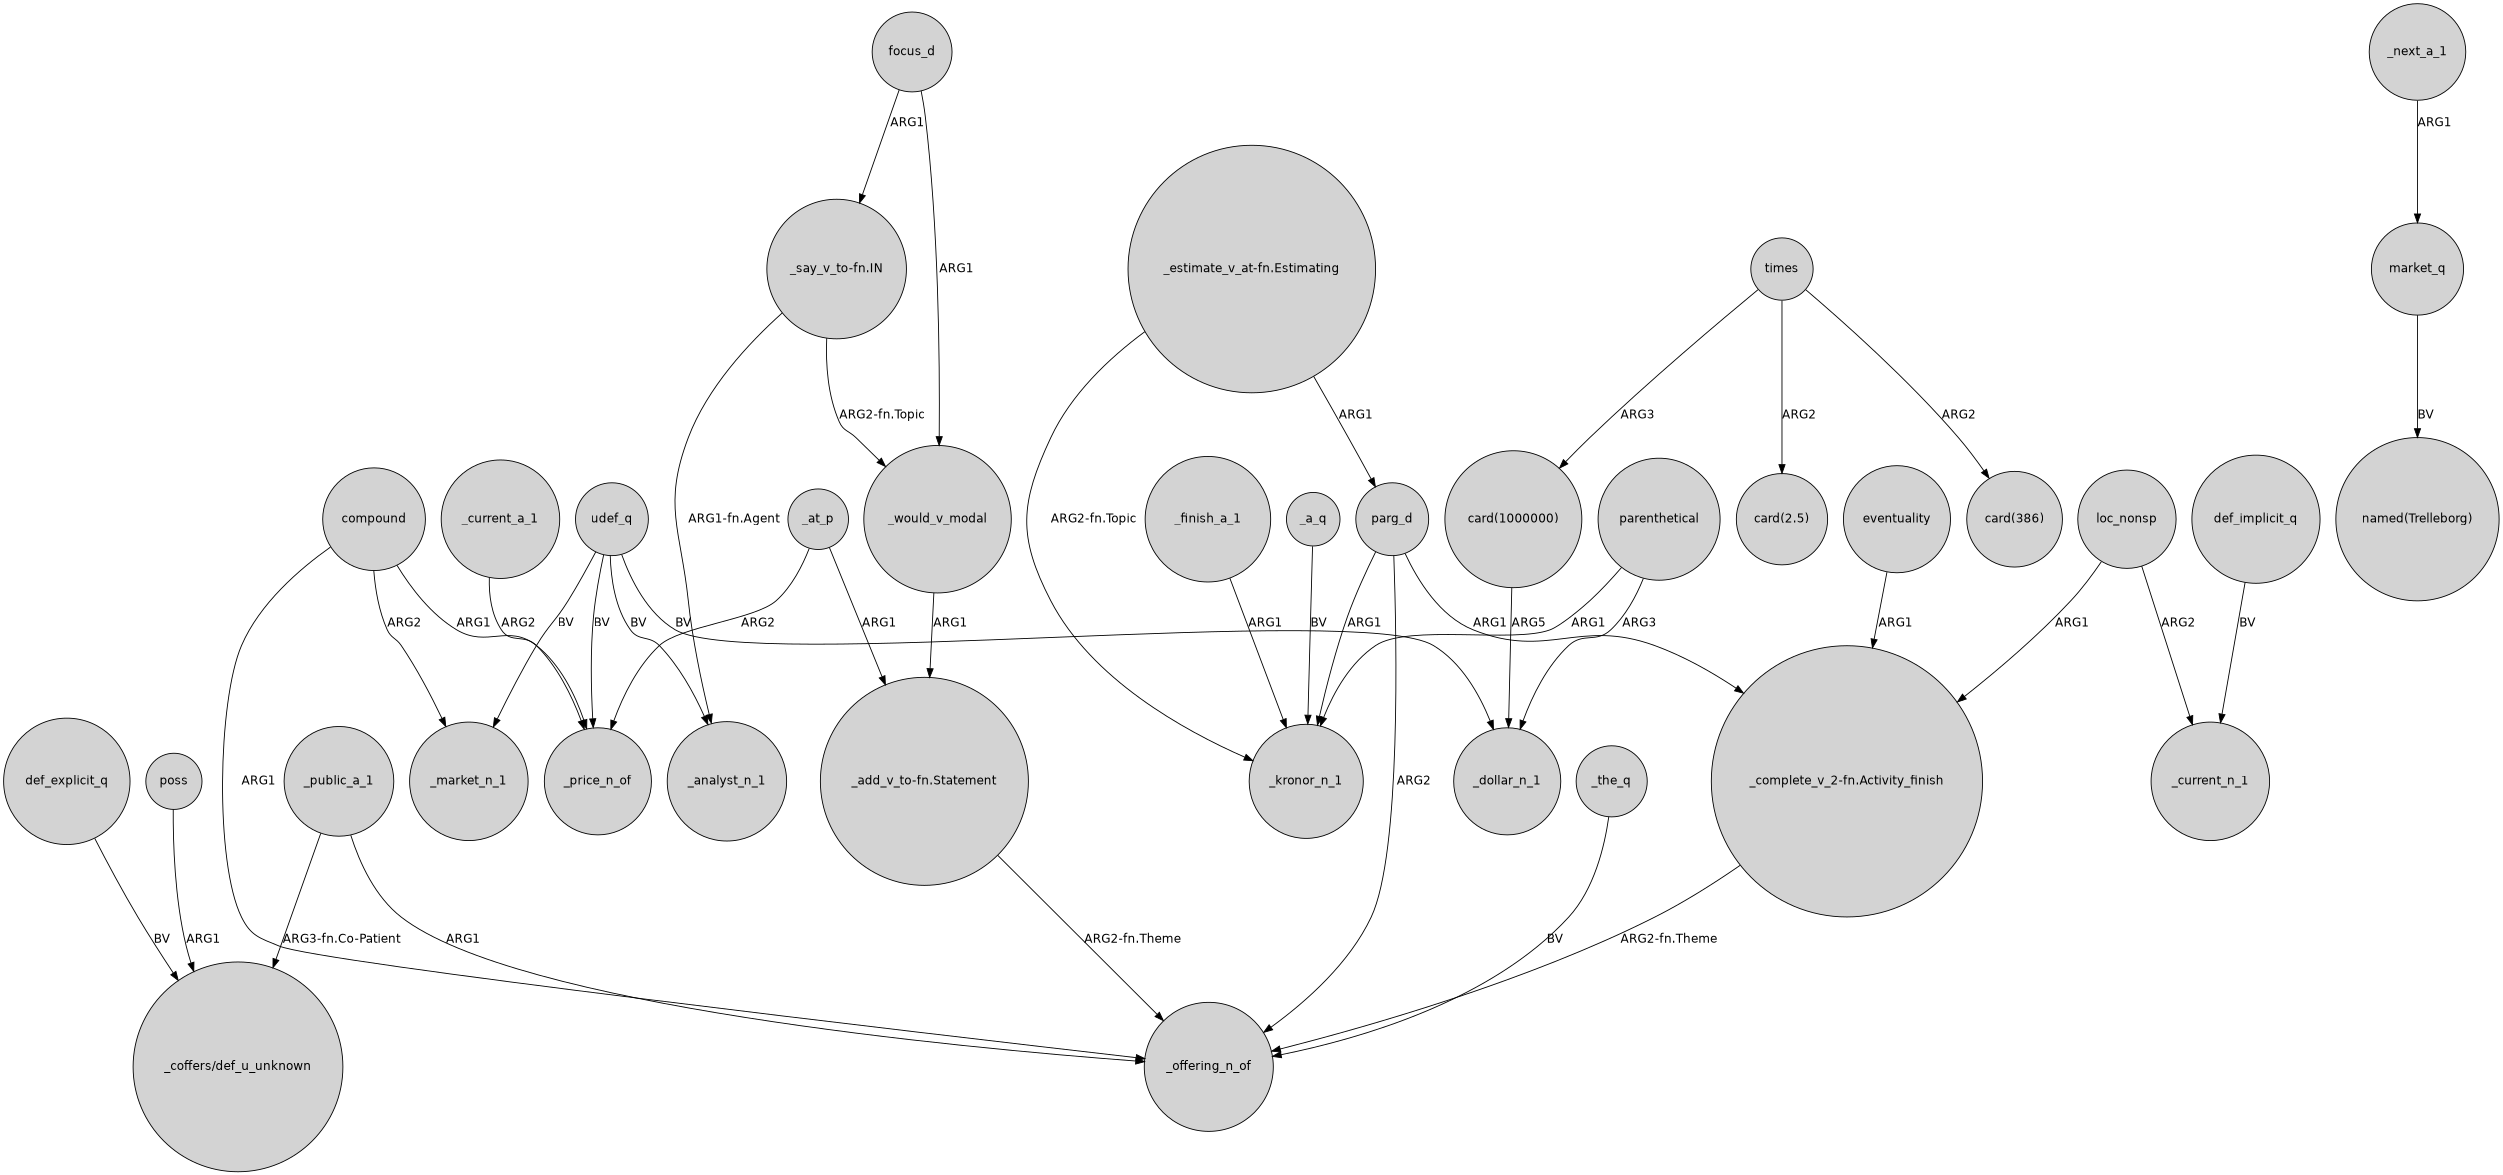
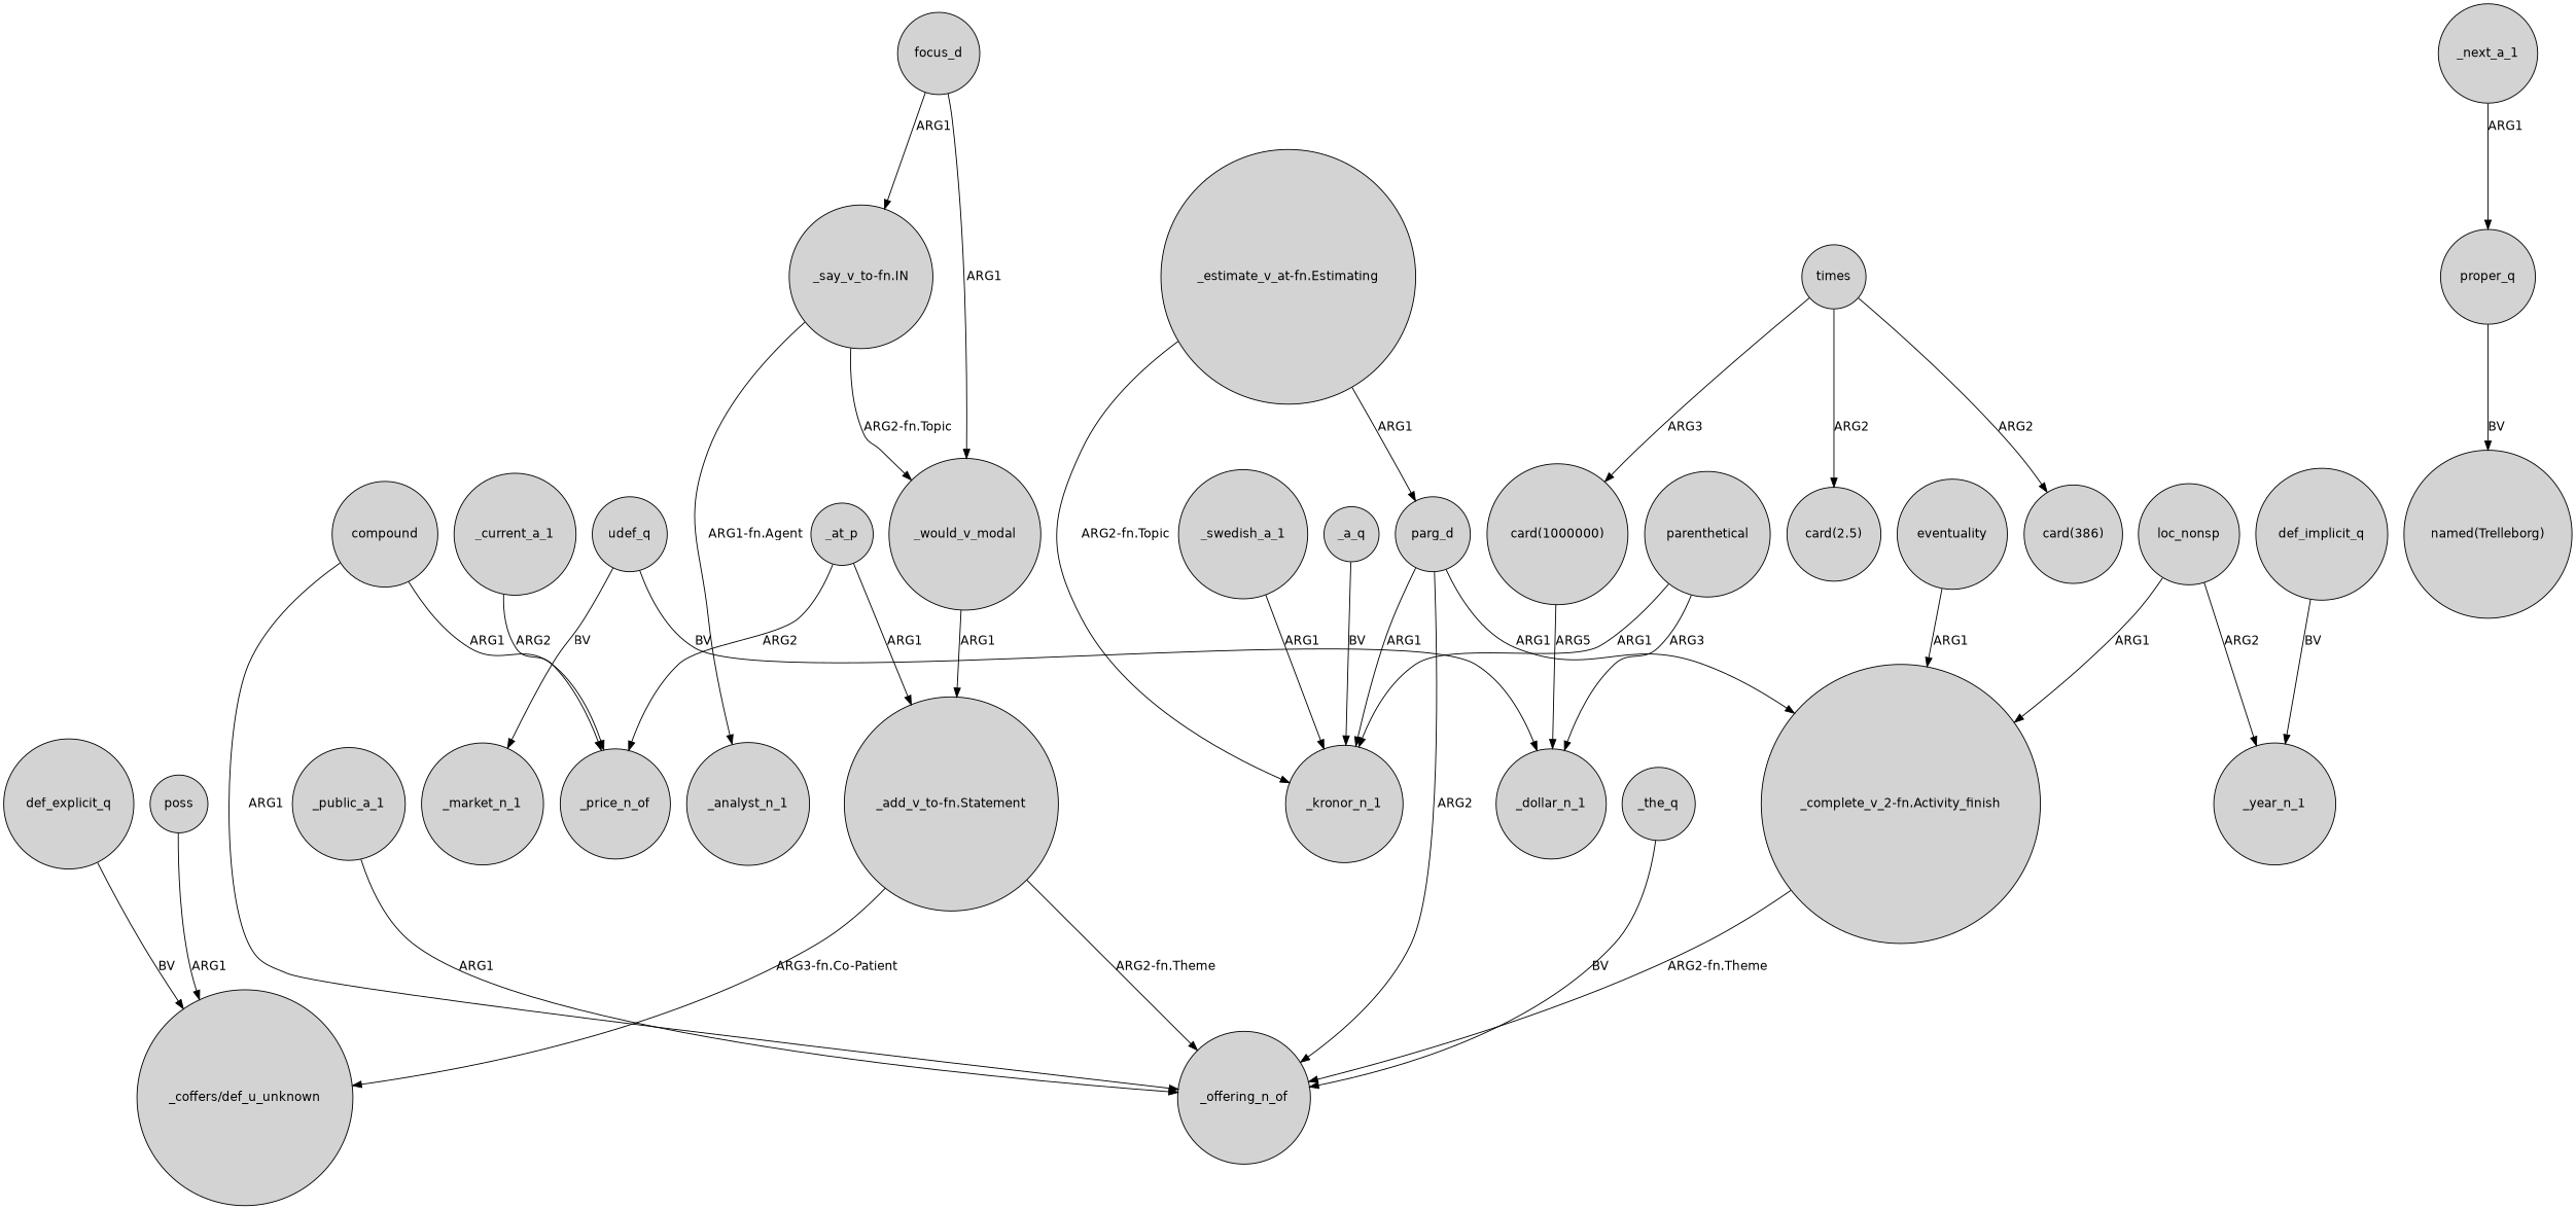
  digraph {
    fontname="DejaVu Sans"
    node [fontname="DejaVu Sans" shape=circle style=filled]
    edge [fontname="DejaVu Sans"]
    compound
    _market_n_1
    _offering_n_of
    _price_n_of
    "_say_v_to-fn.IN"
    _would_v_modal
    _analyst_n_1
    "_add_v_to-fn.Statement"
    n9 [label="_coffers/def_u_unknown"]
    "card(1000000)"
    _dollar_n_1
    _public_a_1
    def_explicit_q
    udef_q
    _at_p
    def_implicit_q
-   _year_n_1 [label=_current_n_1]
+   _year_n_1
    focus_d
    _a_q
    _kronor_n_1
    parg_d
    "_complete_v_2-fn.Activity_finish"
    "_estimate_v_at-fn.Estimating"
    times
    "card(386)"
    "card(2.5)"
    eventuality
    parenthetical
    poss
    loc_nonsp
    _next_a_1
-   proper_q [label=market_q]
-   _swedish_a_1 [label=_finish_a_1]
+   proper_q
+   _swedish_a_1
    _current_a_1
    "named(Trelleborg)"
    _the_q
-   compound -> _market_n_1 [label=ARG2]
    compound -> _offering_n_of [label=ARG1]
    compound -> _price_n_of [label=ARG1]
    "_say_v_to-fn.IN" -> _would_v_modal [label="ARG2-fn.Topic"]
    "_say_v_to-fn.IN" -> _analyst_n_1 [label="ARG1-fn.Agent"]
    _would_v_modal -> "_add_v_to-fn.Statement" [label=ARG1]
    "_add_v_to-fn.Statement" -> _offering_n_of [label="ARG2-fn.Theme"]
-   _public_a_1 -> n9 [label="ARG3-fn.Co-Patient"]
+   "_add_v_to-fn.Statement" -> n9 [label="ARG3-fn.Co-Patient"]
    "card(1000000)" -> _dollar_n_1 [label=ARG5]
    _public_a_1 -> _offering_n_of [label=ARG1]
    def_explicit_q -> n9 [label=BV]
    udef_q -> _market_n_1 [label=BV]
-   udef_q -> _price_n_of [label=BV]
-   udef_q -> _analyst_n_1 [label=BV]
    udef_q -> _dollar_n_1 [label=BV]
    _at_p -> _price_n_of [label=ARG2]
    _at_p -> "_add_v_to-fn.Statement" [label=ARG1]
    def_implicit_q -> _year_n_1 [label=BV]
    focus_d -> "_say_v_to-fn.IN" [label=ARG1]
    focus_d -> _would_v_modal [label=ARG1]
    _a_q -> _kronor_n_1 [label=BV]
    parg_d -> _offering_n_of [label=ARG2]
    parg_d -> _kronor_n_1 [label=ARG1]
    parg_d -> "_complete_v_2-fn.Activity_finish" [label=ARG1]
    "_complete_v_2-fn.Activity_finish" -> _offering_n_of [label="ARG2-fn.Theme"]
    "_estimate_v_at-fn.Estimating" -> _kronor_n_1 [label="ARG2-fn.Topic"]
    "_estimate_v_at-fn.Estimating" -> parg_d [label=ARG1]
    times -> "card(1000000)" [label=ARG3]
    times -> "card(386)" [label=ARG2]
    times -> "card(2.5)" [label=ARG2]
    eventuality -> "_complete_v_2-fn.Activity_finish" [label=ARG1]
    parenthetical -> _dollar_n_1 [label=ARG3]
    parenthetical -> _kronor_n_1 [label=ARG1]
    poss -> n9 [label=ARG1]
    loc_nonsp -> _year_n_1 [label=ARG2]
    loc_nonsp -> "_complete_v_2-fn.Activity_finish" [label=ARG1]
    _next_a_1 -> proper_q [label=ARG1]
    proper_q -> "named(Trelleborg)" [label=BV]
    _swedish_a_1 -> _kronor_n_1 [label=ARG1]
    _current_a_1 -> _price_n_of [label=ARG2]
    _the_q -> _offering_n_of [label=BV]
  }
